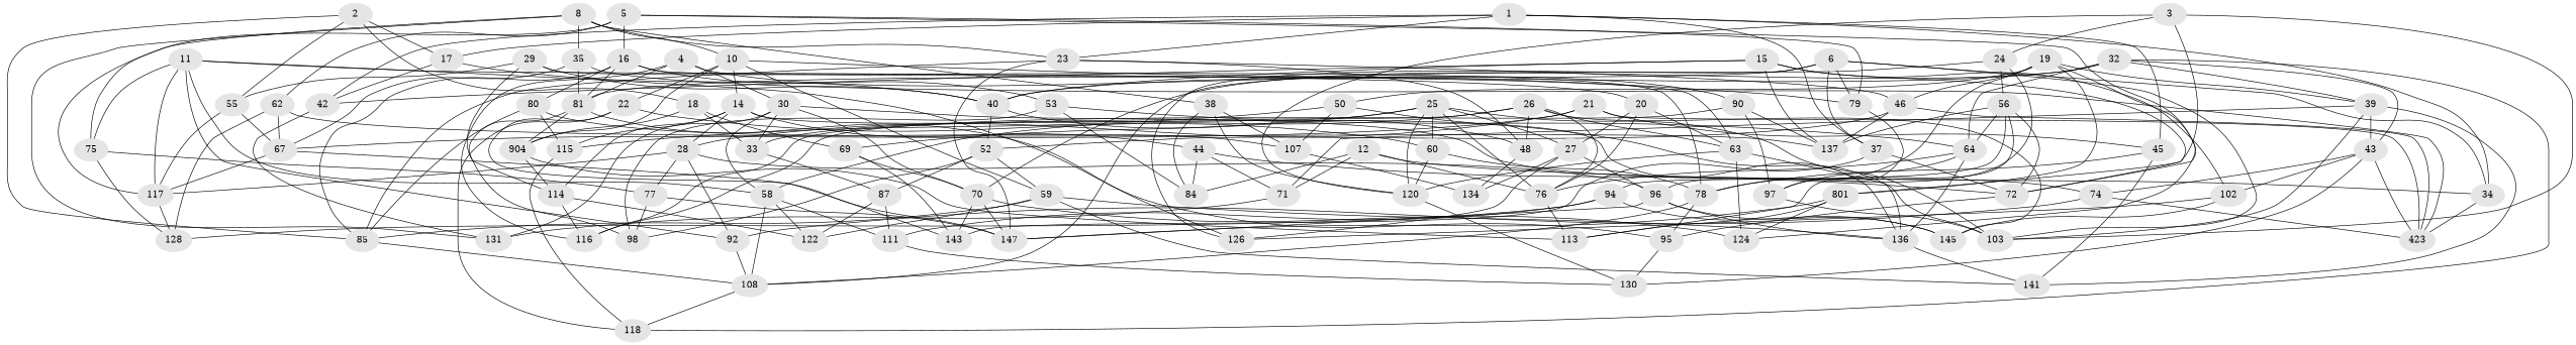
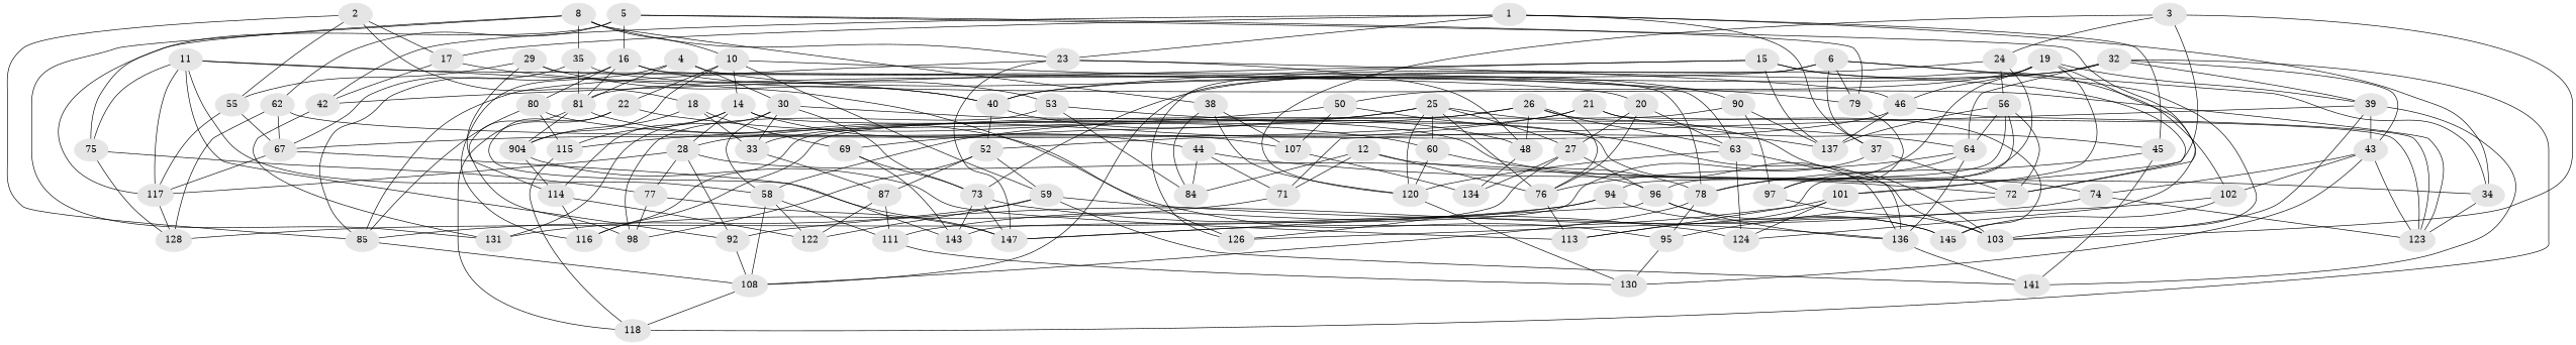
  graph {
    node [color=gray90 style=filled]
    1 [super="+7"]
    17
    23 [super="+83"]
    34
    37
    42
    45
    40 [super="+47"]
    85 [super="+106"]
    46
    48
    147 [super="+148"]
-   123 [super="+142" label=423]
+   123 [super="+142"]
    72 [super="+129"]
    143
    131
    78 [super="+110"]
    141
    2
    18
    55
    n22 [label=904 super="+121"]
    33 [super="+36"]
    69
    117 [super="+127"]
    67 [super="+74"]
    108 [super="+138"]
    3
    24
-   101 [super="+112" label=801]
+   101 [super="+112"]
    103 [super="+133"]
    120 [super="+139"]
    56 [super="+66"]
    96 [super="+140"]
    124
    113
    130
    30 [super="+31"]
    58 [super="+88"]
    n40 [label=74]
-   70 [super="+109"]
+   70 [super="+109" label=73]
    4
    81 [super="+125"]
    90
    116
    98
    95
    137
    97
    5 [super="+9"]
    16 [super="+146"]
    62
    79
    53
    63 [super="+89"]
    80
    128
    6 [super="+13"]
    126
    8 [super="+51"]
    10 [super="+49"]
    35
    38
    75
    14 [super="+61"]
    22
    59 [super="+73"]
    84
    107
    77
    28 [super="+99"]
    44
    114 [super="+132"]
    115
    136 [super="+144"]
    60
    118
    122
    11 [super="+105"]
    20
    92
    76 [super="+93"]
    27 [super="+57"]
    111
    12
    71
    15 [super="+91"]
    102
    52 [super="+82"]
    145
    64 [super="+100"]
    87
    19 [super="+41"]
    39 [super="+119"]
    50
    43 [super="+68"]
    134
    21
    94
    25 [super="+86"]
    26 [super="+135"]
    29
    32 [super="+65"]
    1 -- 17
    1 -- 23
    1 -- 34
    1 -- 37
    1 -- 42
    1 -- 45
    17 -- 42
    17 -- 40
    23 -- 85
    23 -- 46
    23 -- 48
    23 -- 147
    34 -- 123
    37 -- 72
    37 -- 143
    42 -- 131
    45 -- 78
    45 -- 141
    40 -- 48
    40 -- 52
    85 -- 108
    46 -- 123
    46 -- 137
    46 -- 52 [weight=2]
    48 -- 134
    72 -- 95
    78 -- 108
    78 -- 95
    2 -- 17
    2 -- 85
    2 -- 18
    2 -- 55
    18 -- n22
    18 -- 33
    18 -- 69
    55 -- 117
    55 -- 67
    n22 -- 113
    n22 -- 114 [weight=2]
    33 -- 87
    69 -- 143
    69 -- 70
    117 -- 128
    67 -- 147
    67 -- 117
    108 -- 118
    3 -- 24
    3 -- 101
    3 -- 103
    3 -- 120
    24 -- 108
    24 -- 56
    24 -- 96
    101 -- 147
    101 -- 124
    101 -- 113
    120 -- 130
    56 -- 72
    56 -- 113
    56 -- 137
    56 -- 64
    56 -- 94
    96 -- 147
    96 -- 136
    96 -- 145
    30 -- 131
    30 -- 33
    30 -- 58
    30 -- n40
    30 -- 70
    58 -- 108
    58 -- 122
    58 -- 111
    n40 -- 123
    n40 -- 92
    70 -- 147
    70 -- 143
    70 -- 124
    4 -- 30
    4 -- 81
    4 -- 90
    4 -- 116
    81 -- n22
    81 -- 98
    81 -- 95
    90 -- 116
    90 -- 137
    90 -- 97
    95 -- 130
    97 -- 103
    5 -- 72
    5 -- 117
    5 -- 16
    5 -- 62
    5 -- 79
    16 -- 85
    16 -- 81
    16 -- 53
    16 -- 63
    16 -- 80
    62 -- 67
    62 -- 137
    62 -- 128
    79 -- 97
    53 -- 98
    53 -- 84
    53 -- 64
    63 -- 120
    63 -- 124
    63 -- 136
    80 -- 85
    80 -- 107
    80 -- 115
    6 -- 34
    6 -- 37
    6 -- 103
    6 -- 81
    6 -- 79
    6 -- 126
    8 -- 23
    8 -- 131
    8 -- 10
    8 -- 35
    8 -- 38
    8 -- 75
    10 -- n22
    10 -- 79
    10 -- 14
    10 -- 22
    10 -- 59
    35 -- 123
    35 -- 67
    35 -- 81
    38 -- 120
    38 -- 84
    38 -- 107
    75 -- 128
    75 -- 77
    14 -- 28
    14 -- 44
    14 -- 114
    14 -- 115
    14 -- 136
    22 -- 143
    22 -- 60
    22 -- 118
    59 -- 85
    59 -- 141
    59 -- 136
    59 -- 122
    107 -- 134
    77 -- 147
    77 -- 98
    28 -- 117
    28 -- 96
    28 -- 77
    28 -- 92
    44 -- 72
    44 -- 84
    44 -- 71
    114 -- 116
    114 -- 122
    115 -- 118
    136 -- 141
    60 -- 78
    60 -- 120
    11 -- 117
    11 -- 58
    11 -- 126
    11 -- 75
    11 -- 20
    11 -- 92
    20 -- 63
    20 -- 76
    20 -- 27
    92 -- 108
    76 -- 113
    27 -- 96
    27 -- 126
    27 -- 134 [weight=2]
    111 -- 130
    12 -- 34
    12 -- 84
    12 -- 76
    12 -- 71
    71 -- 131
    15 -- 42
    15 -- 40
    15 -- 72
    15 -- 137
    15 -- 102
    102 -- 126
    102 -- 145
    52 -- 98
    52 -- 59
    52 -- 87
    64 -- 97
    64 -- 136
    64 -- 76
    87 -- 122
    87 -- 111
    19 -- 46
    19 -- 78
    19 -- 101
    19 -- 124
    19 -- 39
    19 -- 50
    39 -- 141
    39 -- 103
    39 -- 71
    39 -- 43
    50 -- 103
    50 -- 107
    50 -- 115
    43 -- 123
    43 -- 130
    43 -- n40
    43 -- 102
    21 -- 45
    21 -- 123
    21 -- 67
    21 -- 28
    94 -- 128
    94 -- 111
    94 -- 145
    25 -- 33
    25 -- 69
    25 -- 103
    25 -- 120
    25 -- 60
    25 -- 76
    25 -- 27
    26 -- 48
    26 -- 58
    26 -- 116
    26 -- 63
    26 -- 76
    26 -- 145
    29 -- 40
    29 -- 78
    29 -- 55
    29 -- 114
    32 -- 40
    32 -- 70
    32 -- 118
    32 -- 64
    32 -- 39
    32 -- 43
  }
